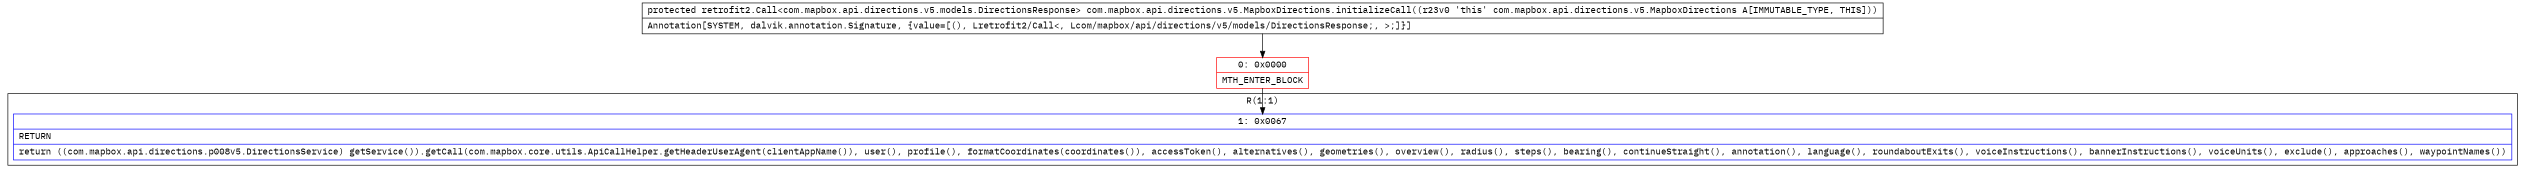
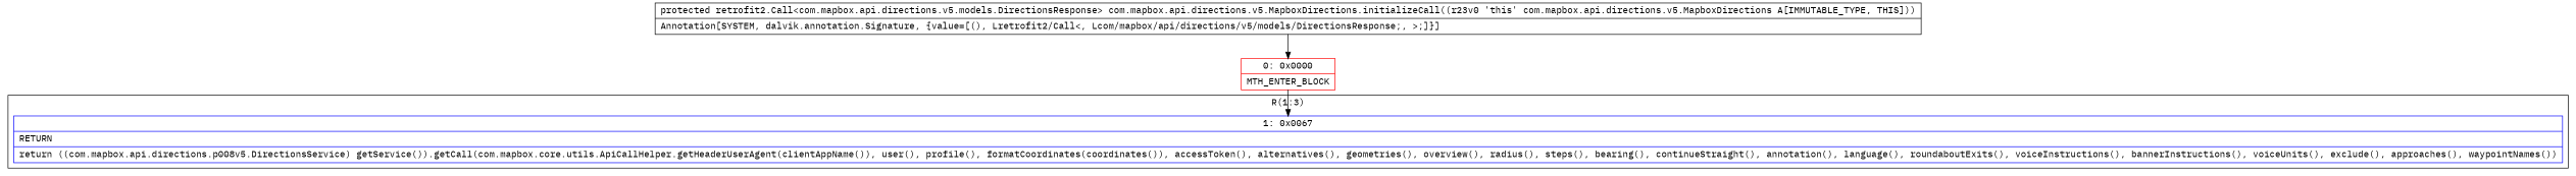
  digraph {
    fontname="IBM Plex Mono"
    node [shape=record fontname="IBM Plex Mono"]
    edge [fontname="IBM Plex Mono"]
    n1 [color=blue label="{1\:\ 0x0067|RETURN\l|return ((com.mapbox.api.directions.p008v5.DirectionsService) getService()).getCall(com.mapbox.core.utils.ApiCallHelper.getHeaderUserAgent(clientAppName()), user(), profile(), formatCoordinates(coordinates()), accessToken(), alternatives(), geometries(), overview(), radius(), steps(), bearing(), continueStraight(), annotation(), language(), roundaboutExits(), voiceInstructions(), bannerInstructions(), voiceUnits(), exclude(), approaches(), waypointNames())\l}"]
    n2 [color=red label="{0\:\ 0x0000|MTH_ENTER_BLOCK\l}"]
    n3 [label="{protected retrofit2.Call\<com.mapbox.api.directions.v5.models.DirectionsResponse\> com.mapbox.api.directions.v5.MapboxDirections.initializeCall((r23v0 'this' com.mapbox.api.directions.v5.MapboxDirections A[IMMUTABLE_TYPE, THIS]))  | Annotation[SYSTEM, dalvik.annotation.Signature, \{value=[(), Lretrofit2\/Call\<, Lcom\/mapbox\/api\/directions\/v5\/models\/DirectionsResponse;, \>;]\}]\l}"]
    subgraph cluster_1 {
-     label="R(1:1)"
+     label="R(1:3)"
      n1
    }
    n2 -> n1
    n3 -> n2
  }
